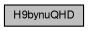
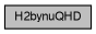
  digraph {
    rankdir=LR
-   n1 [color=black fillcolor=grey75 fontcolor=black fontname=FreeSans fontsize=10 height=0.2 label=H9bynuQHD shape=record style=filled width=0.4]
+   n1 [color=black fillcolor=grey75 fontcolor=black fontname=FreeSans fontsize=10 height=0.2 label=H2bynuQHD shape=record style=filled width=0.4]
  }
